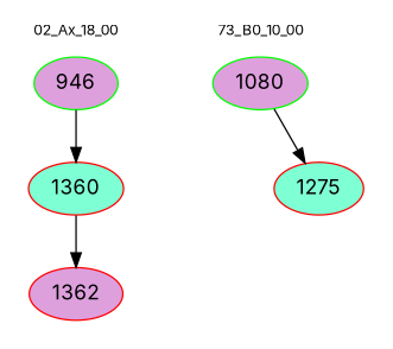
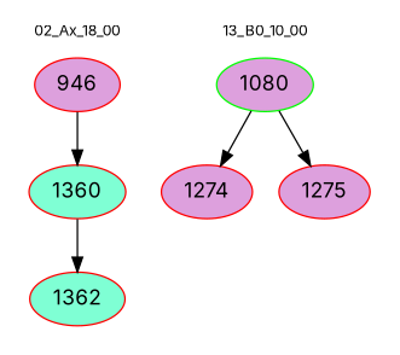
  digraph {
    fontname=Inter
    node [color=red fillcolor=plum fontname=Inter style=filled]
    edge [color=black fontname=Inter]
-   n1 [color=green label=946]
+   n1 [label=946]
    n2 [fillcolor=aquamarine label=1360]
-   n3 [label=1362]
+   n3 [fillcolor=aquamarine label=1362]
    n4 [color=green label=1080]
-   n6 [fillcolor=aquamarine label=1275]
+   n5 [label=1274]
+   n6 [label=1275]
    subgraph cluster_1 {
      color=white
      fontsize=10
      label="02_Ax_18_00"
      n1
      n2
      n3
    }
    subgraph cluster_2 {
      color=white
      fontsize=10
-     label="73_B0_10_00"
+     label="13_B0_10_00"
      n4
+     n5
      n6
    }
    n1 -> n2
    n2 -> n3
+   n4 -> n5
    n4 -> n6
  }
